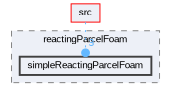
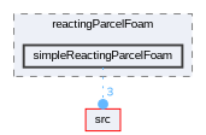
  digraph {
    compound=true
    fontname="Liberation Sans"
    node [fillcolor="#edf0f7" fontname="Liberation Sans" fontsize=10 shape=box]
    n1 [color=grey25 height=0.2 label=simpleReactingParcelFoam style="filled,bold" width=0.4]
    n2 [color=red height=0.2 label=src style=filled width=0.4]
    subgraph cluster_1 {
      bgcolor="#edf0f7"
      fontsize=10
      label=reactingParcelFoam
      pencolor=grey50
      style="filled,dashed"
      n1
    }
-   n2 -> n1 [color=steelblue1 fontcolor=steelblue1 fontname="Liberation Sans" fontsize=10 headlabel=3 labeldistance=1.5 labelfontname=Helvetica labelfontsize=10 style=dotted arrowhead=dot]
+   n1 -> n2 [color=steelblue1 fontcolor=steelblue1 fontname="Liberation Sans" fontsize=10 headlabel=3 labeldistance=1.5 labelfontname=Helvetica labelfontsize=10 style=dotted arrowhead=dot]
  }
